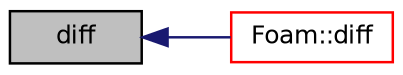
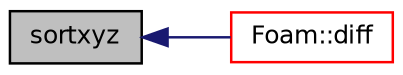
  digraph {
    rankdir=LR
    node [fontname=Helvetica fontsize=10 shape=record]
-   n1 [color=black fillcolor=grey75 fontcolor=black height=0.2 label=diff style=filled width=0.4]
+   n1 [color=black fillcolor=grey75 fontcolor=black height=0.2 label=sortxyz style=filled width=0.4]
    n2 [color=red height=0.2 label="Foam::diff" width=0.4]
    n1 -> n2 [color=midnightblue dir=back fontname=Helvetica fontsize=10 labelfontname=Helvetica labelfontsize=10 style=solid]
  }
